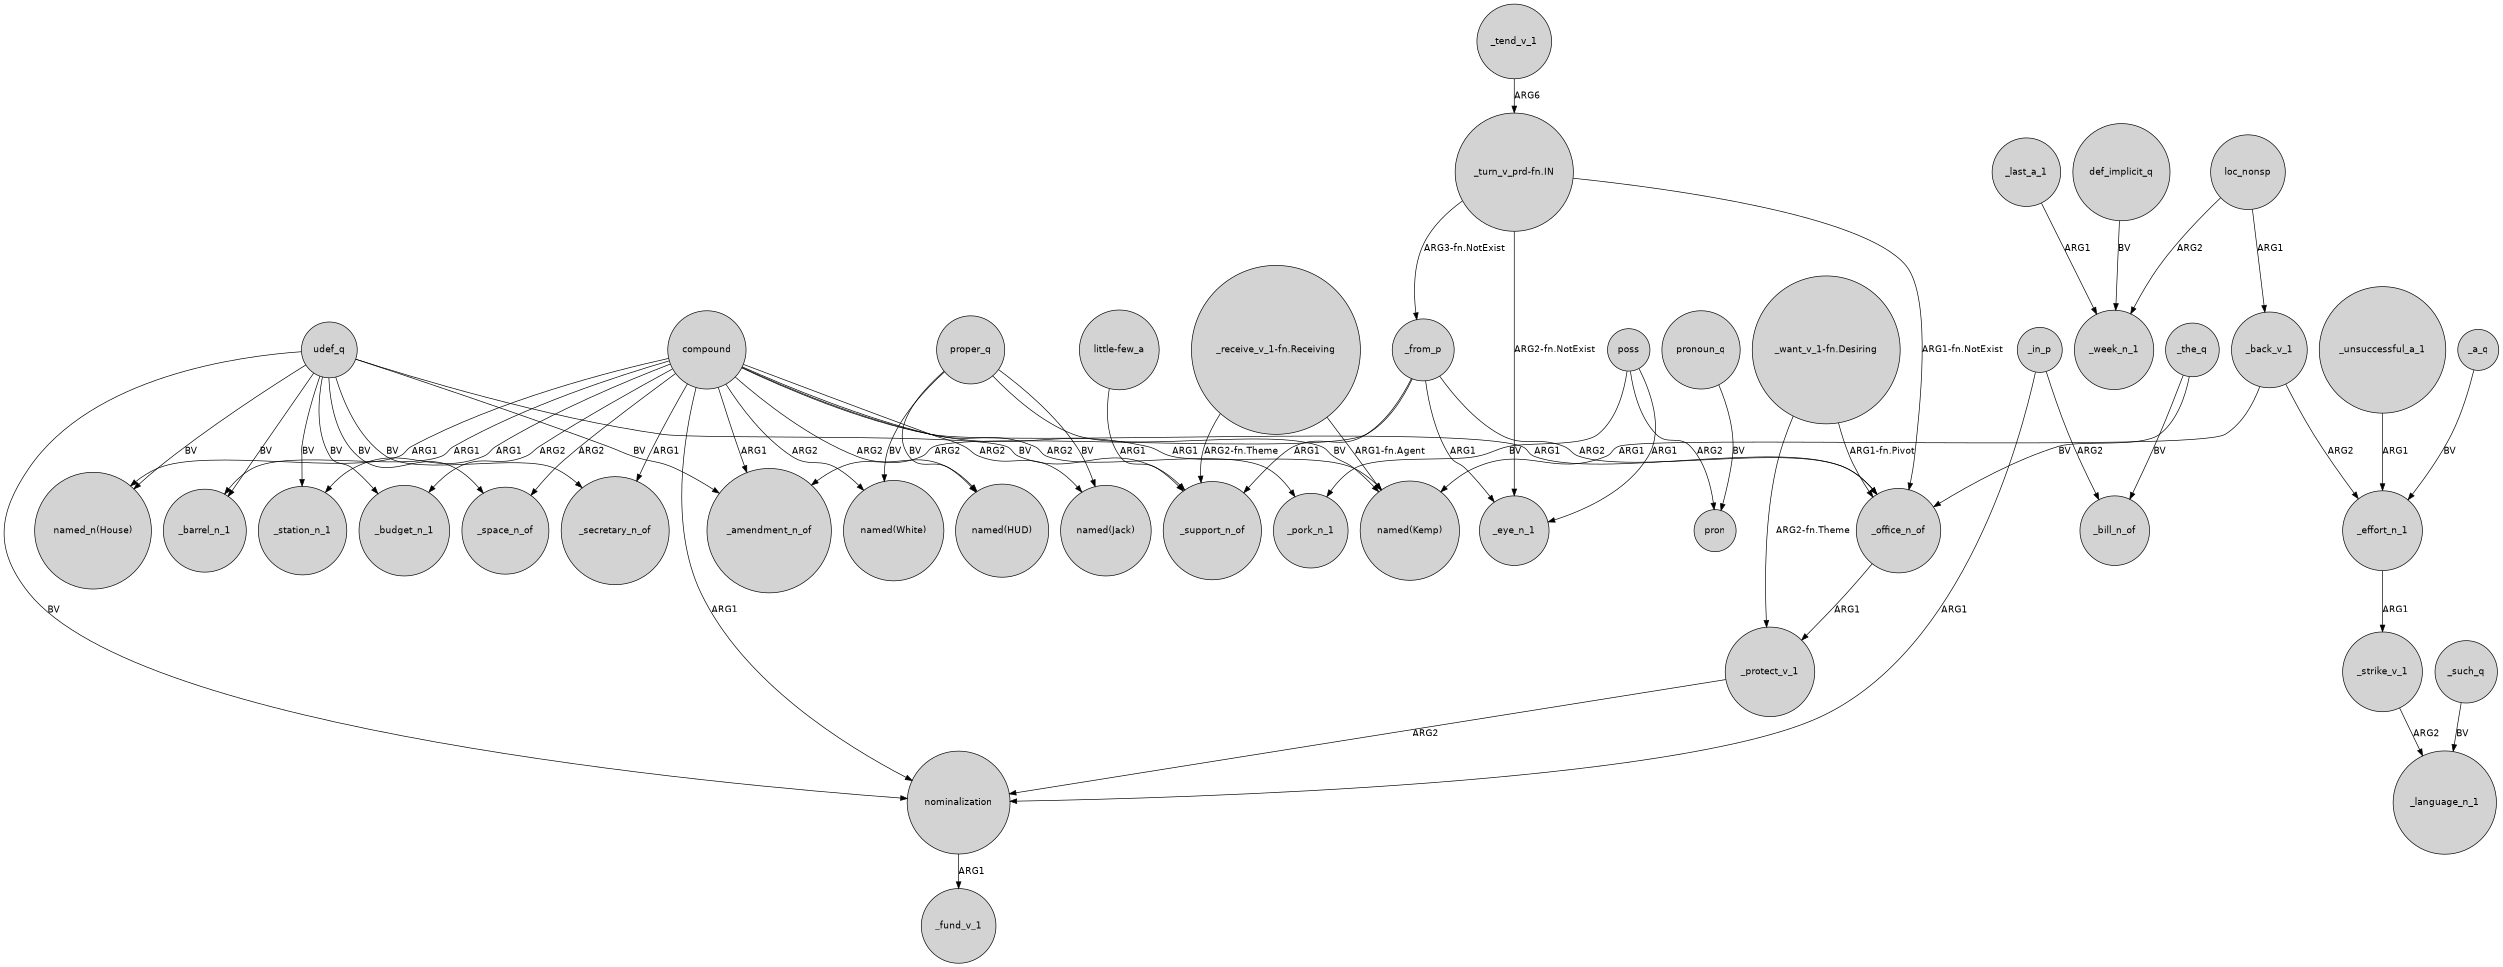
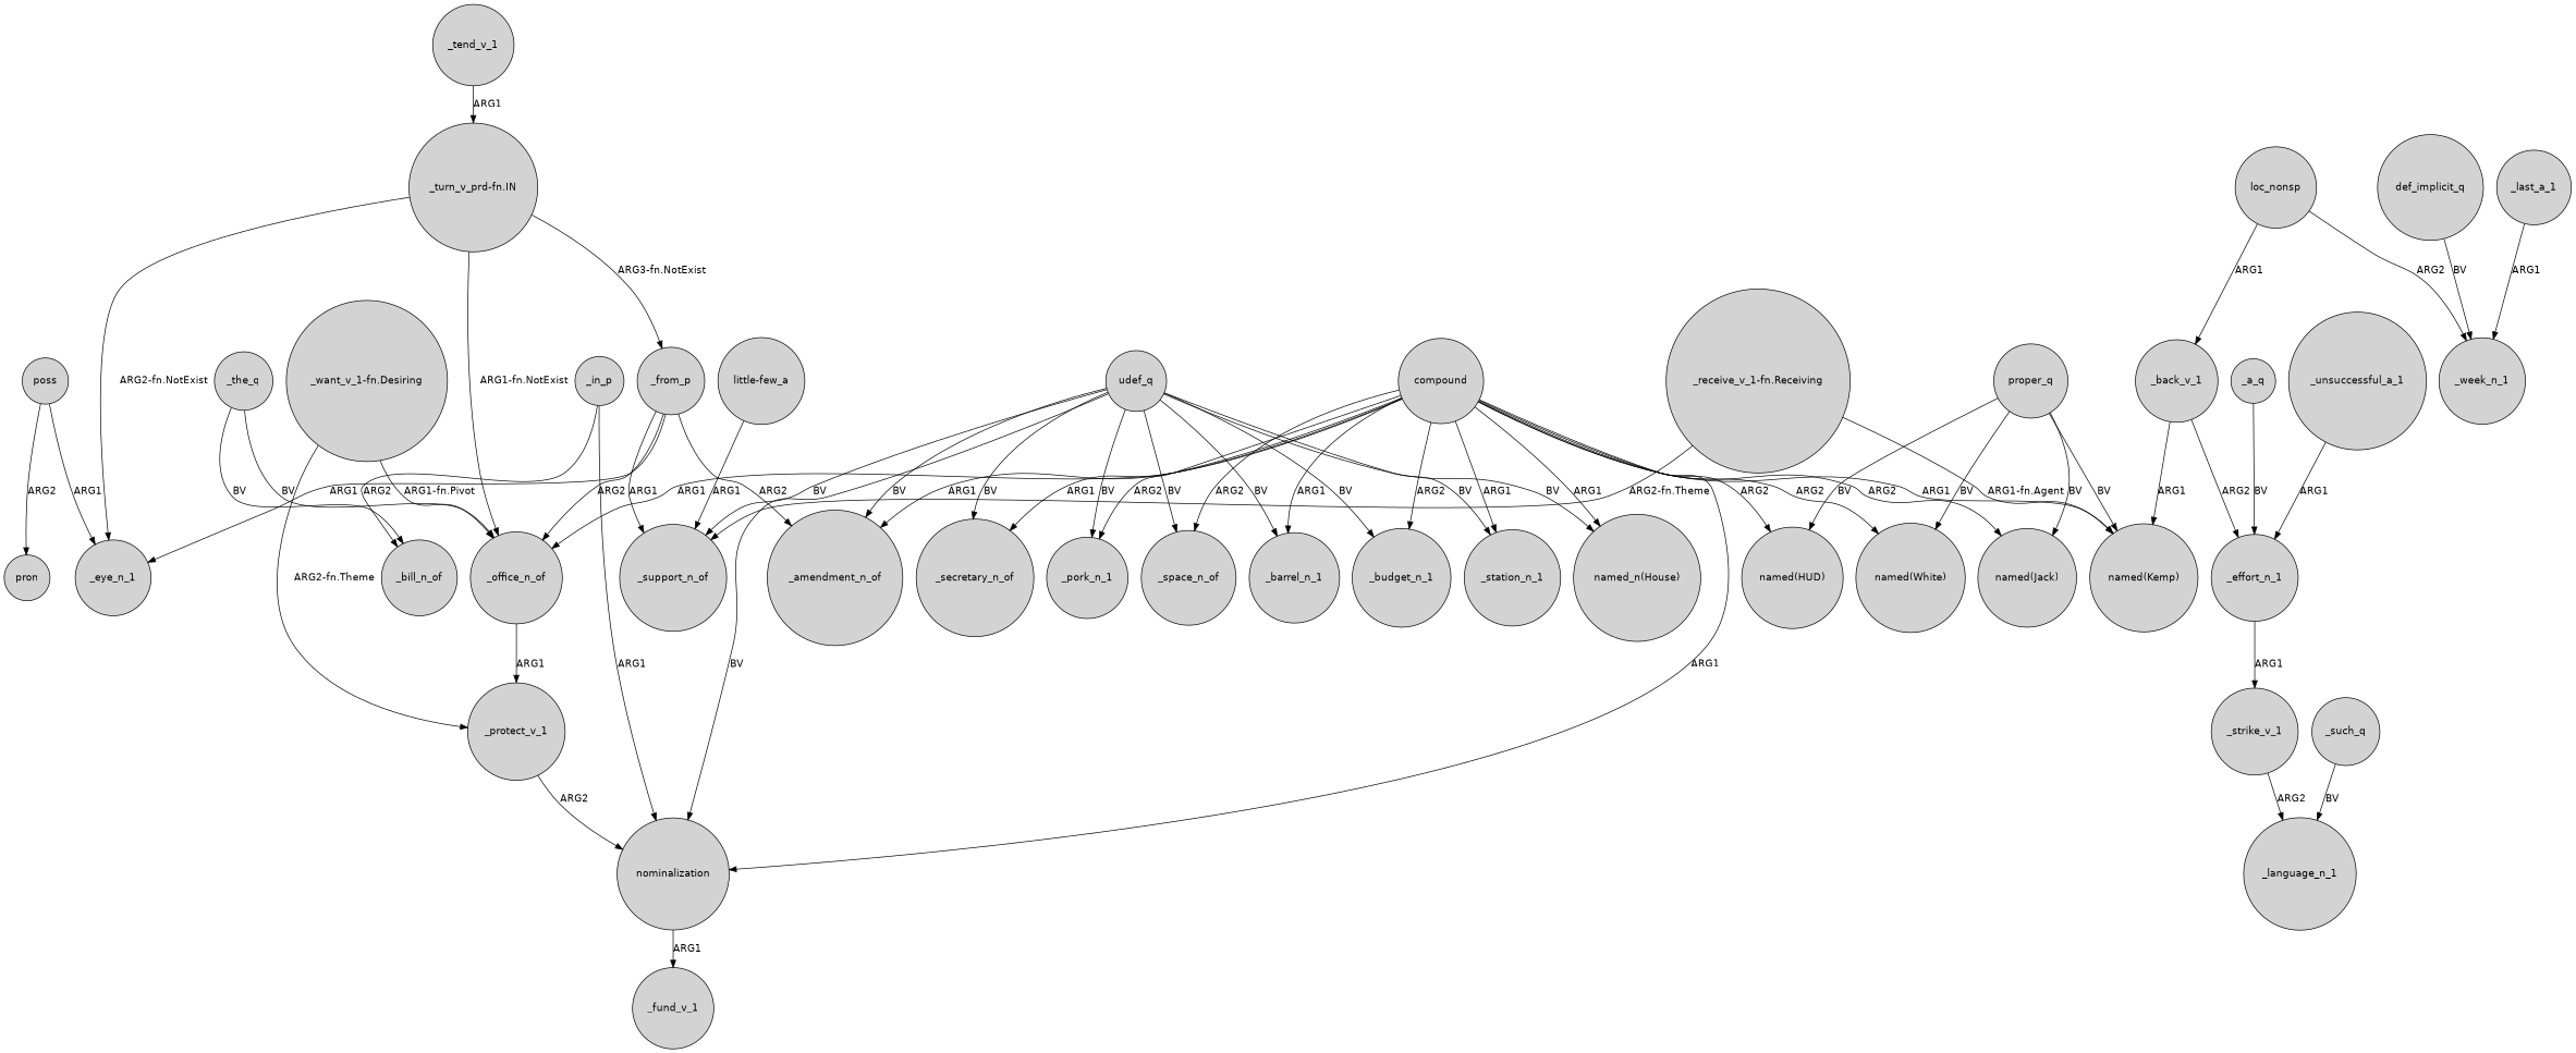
  digraph {
    fontname="DejaVu Sans"
    node [fontname="DejaVu Sans" shape=circle style=filled]
    edge [fontname="DejaVu Sans"]
    udef_q
    "named_n(House)"
    _secretary_n_of
    _support_n_of
    _pork_n_1
    nominalization
    _amendment_n_of
    _space_n_of
    _budget_n_1
    _barrel_n_1
    _station_n_1
    _fund_v_1
    _the_q
    _bill_n_of
    _office_n_of
    _protect_v_1
    proper_q
    "named(Kemp)"
    "named(HUD)"
    "named(White)"
    "named(Jack)"
    _from_p
    _eye_n_1
    def_implicit_q
    _week_n_1
    "little-few_a"
    poss
    pron
    _back_v_1
    _effort_n_1
    _strike_v_1
    _language_n_1
    _unsuccessful_a_1
    _tend_v_1
    "_turn_v_prd-fn.IN"
    compound
    "_want_v_1-fn.Desiring"
    loc_nonsp
    _in_p
-   pronoun_q
    _last_a_1
    _such_q
    _a_q
    "_receive_v_1-fn.Receiving"
    udef_q -> "named_n(House)" [label=BV]
    udef_q -> _secretary_n_of [label=BV]
    udef_q -> _support_n_of [label=BV]
-   poss -> _pork_n_1 [label=BV]
+   udef_q -> _pork_n_1 [label=BV]
    udef_q -> nominalization [label=BV]
    udef_q -> _amendment_n_of [label=BV]
    udef_q -> _space_n_of [label=BV]
    udef_q -> _budget_n_1 [label=BV]
    udef_q -> _barrel_n_1 [label=BV]
    udef_q -> _station_n_1 [label=BV]
    nominalization -> _fund_v_1 [label=ARG1]
    _the_q -> _bill_n_of [label=BV]
    _the_q -> _office_n_of [label=BV]
    _office_n_of -> _protect_v_1 [label=ARG1]
    _protect_v_1 -> nominalization [label=ARG2]
    proper_q -> "named(Kemp)" [label=BV]
    proper_q -> "named(HUD)" [label=BV]
    proper_q -> "named(White)" [label=BV]
    proper_q -> "named(Jack)" [label=BV]
    _from_p -> _support_n_of [label=ARG1]
    _from_p -> _amendment_n_of [label=ARG2]
    _from_p -> _office_n_of [label=ARG2]
    _from_p -> _eye_n_1 [label=ARG1]
    def_implicit_q -> _week_n_1 [label=BV]
    "little-few_a" -> _support_n_of [label=ARG1]
    poss -> _eye_n_1 [label=ARG1]
    poss -> pron [label=ARG2]
    _back_v_1 -> "named(Kemp)" [label=ARG1]
    _back_v_1 -> _effort_n_1 [label=ARG2]
    _effort_n_1 -> _strike_v_1 [label=ARG1]
    _strike_v_1 -> _language_n_1 [label=ARG2]
    _unsuccessful_a_1 -> _effort_n_1 [label=ARG1]
-   _tend_v_1 -> "_turn_v_prd-fn.IN" [label=ARG6]
+   _tend_v_1 -> "_turn_v_prd-fn.IN" [label=ARG1]
    "_turn_v_prd-fn.IN" -> _office_n_of [label="ARG1-fn.NotExist"]
    "_turn_v_prd-fn.IN" -> _from_p [label="ARG3-fn.NotExist"]
    "_turn_v_prd-fn.IN" -> _eye_n_1 [label="ARG2-fn.NotExist"]
    compound -> "named_n(House)" [label=ARG1]
    compound -> _secretary_n_of [label=ARG1]
    compound -> _pork_n_1 [label=ARG2]
    compound -> nominalization [label=ARG1]
    compound -> _amendment_n_of [label=ARG1]
    compound -> _space_n_of [label=ARG2]
    compound -> _budget_n_1 [label=ARG2]
    compound -> _barrel_n_1 [label=ARG1]
    compound -> _station_n_1 [label=ARG1]
    compound -> _office_n_of [label=ARG1]
    compound -> "named(Kemp)" [label=ARG1]
    compound -> "named(HUD)" [label=ARG2]
    compound -> "named(White)" [label=ARG2]
    compound -> "named(Jack)" [label=ARG2]
    "_want_v_1-fn.Desiring" -> _office_n_of [label="ARG1-fn.Pivot"]
    "_want_v_1-fn.Desiring" -> _protect_v_1 [label="ARG2-fn.Theme"]
    loc_nonsp -> _week_n_1 [label=ARG2]
    loc_nonsp -> _back_v_1 [label=ARG1]
    _in_p -> nominalization [label=ARG1]
    _in_p -> _bill_n_of [label=ARG2]
-   pronoun_q -> pron [label=BV]
    _last_a_1 -> _week_n_1 [label=ARG1]
    _such_q -> _language_n_1 [label=BV]
    _a_q -> _effort_n_1 [label=BV]
    "_receive_v_1-fn.Receiving" -> _support_n_of [label="ARG2-fn.Theme"]
    "_receive_v_1-fn.Receiving" -> "named(Kemp)" [label="ARG1-fn.Agent"]
  }
